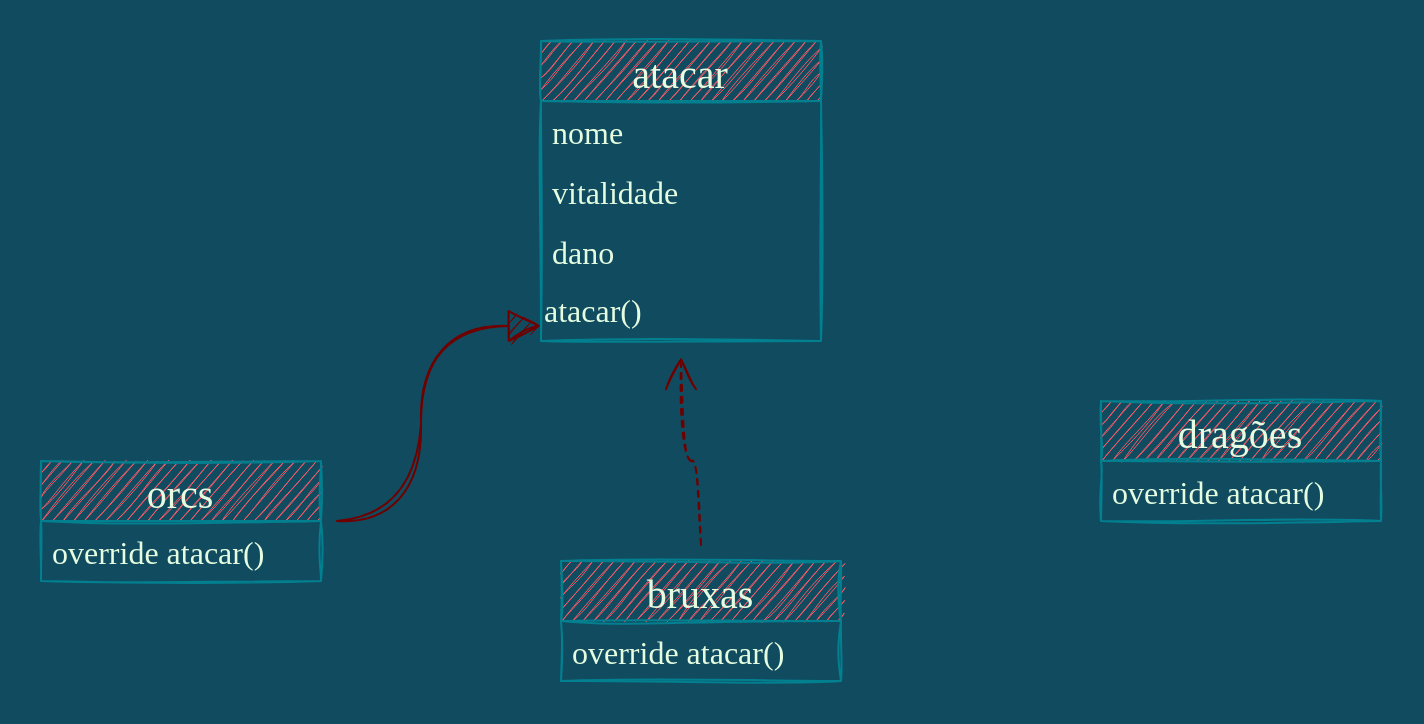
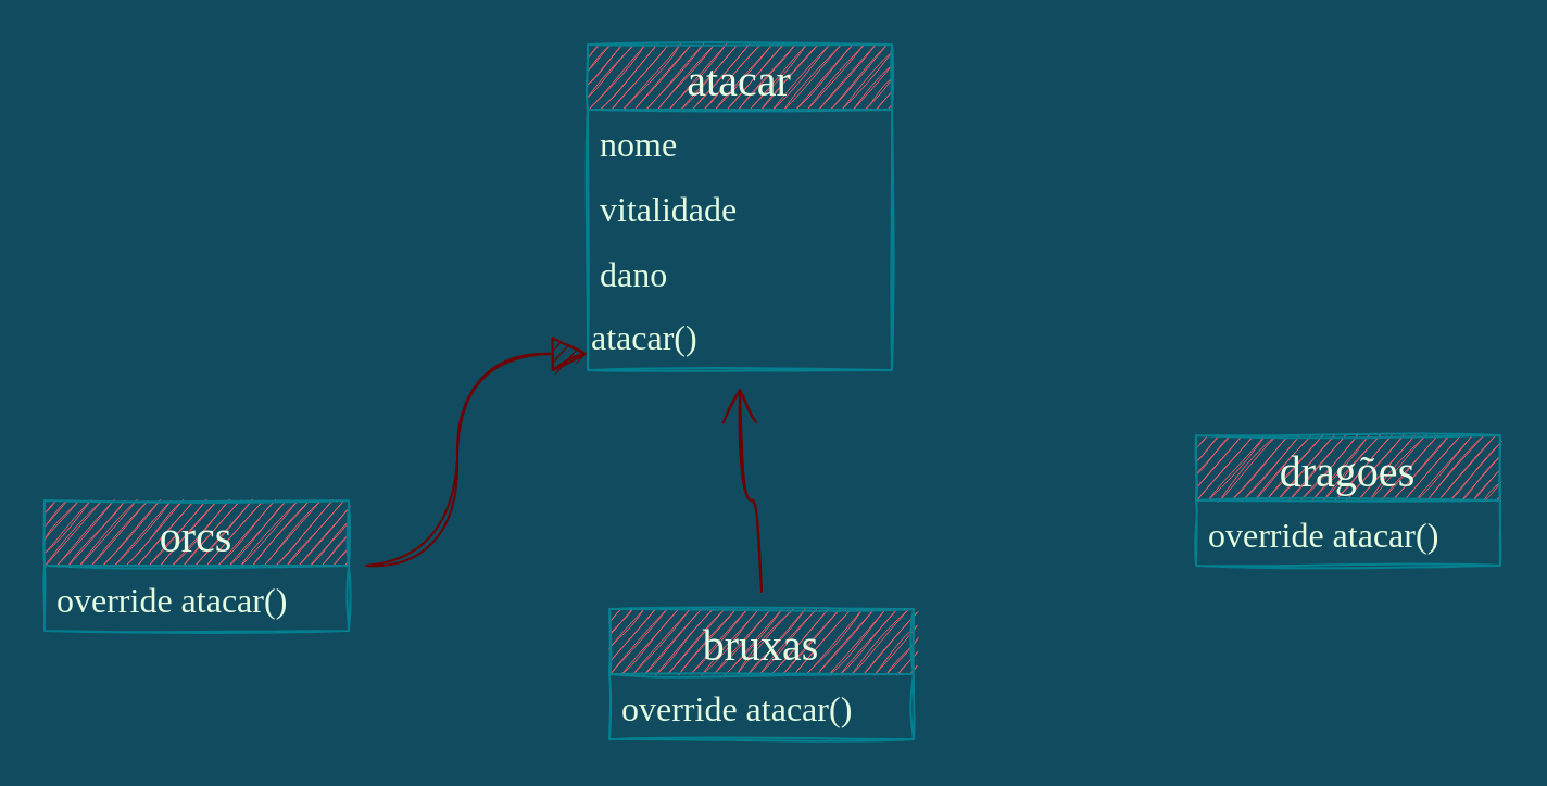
  <mxCell id="0" />
  <mxCell id="1" parent="0" />
  <mxCell id="2" style="edgeStyle=orthogonalEdgeStyle;curved=1;rounded=0;sketch=1;hachureGap=4;orthogonalLoop=1;jettySize=auto;html=1;entryX=0;entryY=0.75;entryDx=0;entryDy=0;strokeColor=#6F0000;fontFamily=Architects Daughter;fontSource=https%3A%2F%2Ffonts.googleapis.com%2Fcss%3Ffamily%3DArchitects%2BDaughter;fontSize=20;fontColor=#E4FDE1;endArrow=block;startSize=14;endSize=14;sourcePerimeterSpacing=8;targetPerimeterSpacing=8;fillColor=#a20025;" edge="1" parent="1" source="3" target="12"><mxGeometry relative="1" as="geometry" /></mxCell>
  <mxCell id="3" value="orcs" style="swimlane;fontStyle=0;childLayout=stackLayout;horizontal=1;startSize=30;horizontalStack=0;resizeParent=1;resizeParentMax=0;resizeLast=0;collapsible=1;marginBottom=0;sketch=1;hachureGap=4;strokeColor=#028090;fontFamily=Architects Daughter;fontSource=https%3A%2F%2Ffonts.googleapis.com%2Fcss%3Ffamily%3DArchitects%2BDaughter;fontSize=20;fontColor=#E4FDE1;fillColor=#F45B69;" vertex="1" parent="1"><mxGeometry x="20" y="230" width="140" height="60" as="geometry" /></mxCell>
  <mxCell id="4" value="override atacar()" style="text;strokeColor=none;fillColor=none;align=left;verticalAlign=middle;spacingLeft=4;spacingRight=4;overflow=hidden;points=[[0,0.5],[1,0.5]];portConstraint=eastwest;rotatable=0;fontSize=16;sketch=1;hachureGap=4;fontFamily=Architects Daughter;fontSource=https%3A%2F%2Ffonts.googleapis.com%2Fcss%3Ffamily%3DArchitects%2BDaughter;fontColor=#E4FDE1;" vertex="1" parent="3"><mxGeometry y="30" width="140" height="30" as="geometry" /></mxCell>
- <mxCell id="5" style="edgeStyle=orthogonalEdgeStyle;curved=1;rounded=0;sketch=1;hachureGap=4;orthogonalLoop=1;jettySize=auto;html=1;strokeColor=#6F0000;fontFamily=Architects Daughter;fontSource=https%3A%2F%2Ffonts.googleapis.com%2Fcss%3Ffamily%3DArchitects%2BDaughter;fontSize=20;fontColor=#E4FDE1;endArrow=open;startSize=14;endSize=14;sourcePerimeterSpacing=8;targetPerimeterSpacing=8;fillColor=#a20025;dashed=1;" edge="1" parent="1" source="6" target="12"><mxGeometry relative="1" as="geometry" /></mxCell>
+ <mxCell id="5" style="edgeStyle=orthogonalEdgeStyle;curved=1;rounded=0;sketch=1;hachureGap=4;orthogonalLoop=1;jettySize=auto;html=1;strokeColor=#6F0000;fontFamily=Architects Daughter;fontSource=https%3A%2F%2Ffonts.googleapis.com%2Fcss%3Ffamily%3DArchitects%2BDaughter;fontSize=20;fontColor=#E4FDE1;endArrow=open;startSize=14;endSize=14;sourcePerimeterSpacing=8;targetPerimeterSpacing=8;fillColor=#a20025;" edge="1" parent="1" source="6" target="12"><mxGeometry relative="1" as="geometry" /></mxCell>
  <mxCell id="6" value="bruxas" style="swimlane;fontStyle=0;childLayout=stackLayout;horizontal=1;startSize=30;horizontalStack=0;resizeParent=1;resizeParentMax=0;resizeLast=0;collapsible=1;marginBottom=0;sketch=1;hachureGap=4;strokeColor=#028090;fontFamily=Architects Daughter;fontSource=https%3A%2F%2Ffonts.googleapis.com%2Fcss%3Ffamily%3DArchitects%2BDaughter;fontSize=20;fontColor=#E4FDE1;fillColor=#F45B69;" vertex="1" parent="1"><mxGeometry x="280" y="280" width="140" height="60" as="geometry" /></mxCell>
  <mxCell id="7" value="override atacar()" style="text;strokeColor=none;fillColor=none;align=left;verticalAlign=middle;spacingLeft=4;spacingRight=4;overflow=hidden;points=[[0,0.5],[1,0.5]];portConstraint=eastwest;rotatable=0;fontSize=16;sketch=1;hachureGap=4;fontFamily=Architects Daughter;fontSource=https%3A%2F%2Ffonts.googleapis.com%2Fcss%3Ffamily%3DArchitects%2BDaughter;fontColor=#E4FDE1;" vertex="1" parent="6"><mxGeometry y="30" width="140" height="30" as="geometry" /></mxCell>
  <mxCell id="8" value="atacar" style="swimlane;fontStyle=0;childLayout=stackLayout;horizontal=1;startSize=30;horizontalStack=0;resizeParent=1;resizeParentMax=0;resizeLast=0;collapsible=1;marginBottom=0;sketch=1;hachureGap=4;strokeColor=#028090;fontFamily=Architects Daughter;fontSource=https%3A%2F%2Ffonts.googleapis.com%2Fcss%3Ffamily%3DArchitects%2BDaughter;fontSize=20;fontColor=#E4FDE1;fillColor=#F45B69;" vertex="1" parent="1"><mxGeometry x="270" y="20" width="140" height="150" as="geometry"><mxRectangle x="310" y="10" width="150" height="40" as="alternateBounds" /></mxGeometry></mxCell>
  <mxCell id="9" value="nome" style="text;strokeColor=none;fillColor=none;align=left;verticalAlign=middle;spacingLeft=4;spacingRight=4;overflow=hidden;points=[[0,0.5],[1,0.5]];portConstraint=eastwest;rotatable=0;fontSize=16;sketch=1;hachureGap=4;fontFamily=Architects Daughter;fontSource=https%3A%2F%2Ffonts.googleapis.com%2Fcss%3Ffamily%3DArchitects%2BDaughter;fontColor=#E4FDE1;" vertex="1" parent="8"><mxGeometry y="30" width="140" height="30" as="geometry" /></mxCell>
  <mxCell id="10" value="vitalidade" style="text;strokeColor=none;fillColor=none;align=left;verticalAlign=middle;spacingLeft=4;spacingRight=4;overflow=hidden;points=[[0,0.5],[1,0.5]];portConstraint=eastwest;rotatable=0;fontSize=16;sketch=1;hachureGap=4;fontFamily=Architects Daughter;fontSource=https%3A%2F%2Ffonts.googleapis.com%2Fcss%3Ffamily%3DArchitects%2BDaughter;fontColor=#E4FDE1;" vertex="1" parent="8"><mxGeometry y="60" width="140" height="30" as="geometry" /></mxCell>
  <mxCell id="11" value="dano" style="text;strokeColor=none;fillColor=none;align=left;verticalAlign=middle;spacingLeft=4;spacingRight=4;overflow=hidden;points=[[0,0.5],[1,0.5]];portConstraint=eastwest;rotatable=0;fontSize=16;sketch=1;hachureGap=4;fontFamily=Architects Daughter;fontSource=https%3A%2F%2Ffonts.googleapis.com%2Fcss%3Ffamily%3DArchitects%2BDaughter;fontColor=#E4FDE1;" vertex="1" parent="8"><mxGeometry y="90" width="140" height="30" as="geometry" /></mxCell>
  <mxCell id="12" value="atacar()" style="text;html=1;strokeColor=none;fillColor=none;align=left;verticalAlign=middle;whiteSpace=wrap;rounded=0;sketch=1;hachureGap=4;fontFamily=Architects Daughter;fontSource=https%3A%2F%2Ffonts.googleapis.com%2Fcss%3Ffamily%3DArchitects%2BDaughter;fontSize=16;fontColor=#E4FDE1;" vertex="1" parent="8"><mxGeometry y="120" width="140" height="30" as="geometry" /></mxCell>
  <mxCell id="13" value="dragões" style="swimlane;fontStyle=0;childLayout=stackLayout;horizontal=1;startSize=30;horizontalStack=0;resizeParent=1;resizeParentMax=0;resizeLast=0;collapsible=1;marginBottom=0;sketch=1;hachureGap=4;strokeColor=#028090;fontFamily=Architects Daughter;fontSource=https%3A%2F%2Ffonts.googleapis.com%2Fcss%3Ffamily%3DArchitects%2BDaughter;fontSize=20;fontColor=#E4FDE1;fillColor=#F45B69;" vertex="1" parent="1"><mxGeometry x="550" y="200" width="140" height="60" as="geometry" /></mxCell>
  <mxCell id="14" value="override atacar()" style="text;strokeColor=none;fillColor=none;align=left;verticalAlign=middle;spacingLeft=4;spacingRight=4;overflow=hidden;points=[[0,0.5],[1,0.5]];portConstraint=eastwest;rotatable=0;fontSize=16;sketch=1;hachureGap=4;fontFamily=Architects Daughter;fontSource=https%3A%2F%2Ffonts.googleapis.com%2Fcss%3Ffamily%3DArchitects%2BDaughter;fontColor=#E4FDE1;" vertex="1" parent="13"><mxGeometry y="30" width="140" height="30" as="geometry" /></mxCell>
